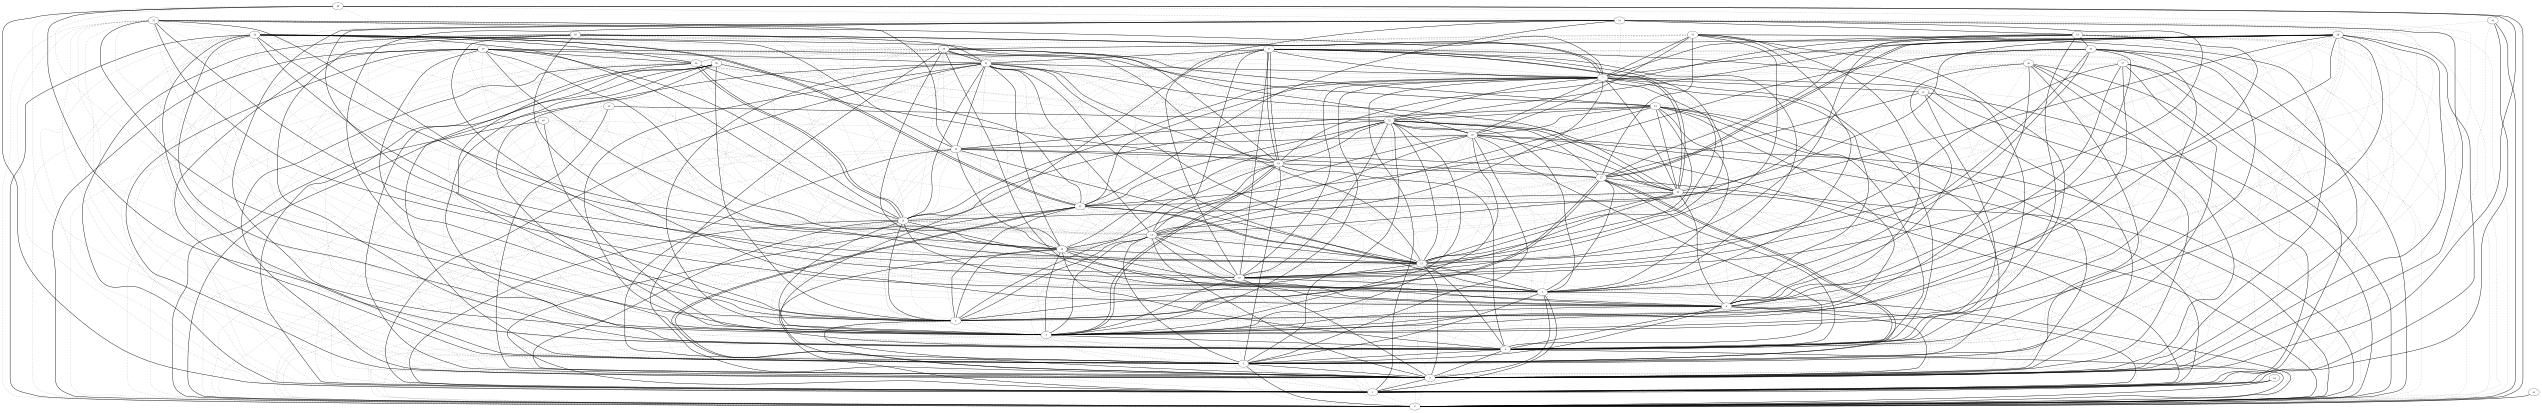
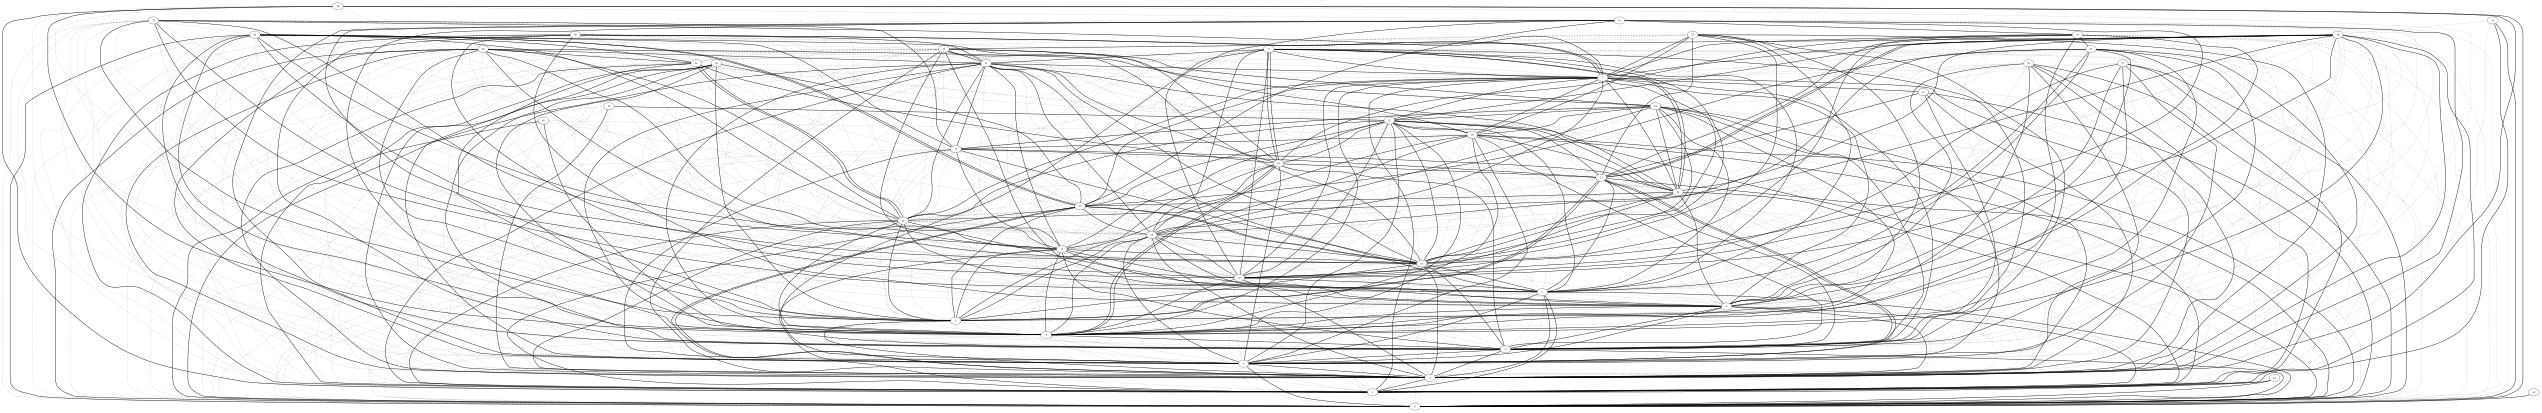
  graph {
    fontname="EB Garamond"
    node [fontname="EB Garamond"]
    edge [fontname="EB Garamond" style=dotted]
    1
    0
    2
    3
    4
    5
    6
    7
    41
    8
    9
    10
    11
    12
    13
    14
    15
    16
    17
    18
    19
    20
    21
    22
    23
    24
    25
    26
    27
    28
    29
    30
    31
    32
    33
    34
    35
    36
    37
    38
    39
    40
    42
    43
    44
    45
    1 -- 0
    2 -- 1 [style=bold]
    2 -- 0
    3 -- 1
    3 -- 0 [style=bold]
    3 -- 2 [style=bold]
    4 -- 1
    4 -- 0 [style=bold]
    4 -- 2 [style=bold]
    4 -- 3 [style=bold]
    5 -- 1
    5 -- 0
    5 -- 2
    5 -- 3
    5 -- 4 [style=bold]
    6 -- 1
    6 -- 0
    6 -- 2 [style=bold]
    6 -- 3
    6 -- 4
    6 -- 5
    7 -- 1 [style=bold]
    7 -- 0
    7 -- 2 [style=bold]
    7 -- 4 [style=bold]
    7 -- 5 [style=bold]
    7 -- 6
    7 -- 41 [style=bold]
    41 -- 1
    41 -- 0 [style=bold]
    41 -- 2 [style=bold]
    41 -- 4 [style=bold]
    41 -- 17 [style=bold]
    41 -- 23
    8 -- 1 [style=bold]
    8 -- 0
    8 -- 2 [style=bold]
    8 -- 3 [style=bold]
    8 -- 4 [style=bold]
    8 -- 5 [style=bold]
    8 -- 6
    8 -- 7 [style=bold]
    9 -- 1 [style=bold]
    9 -- 0 [style=bold]
    9 -- 2 [style=bold]
    9 -- 3 [style=bold]
    9 -- 4
    9 -- 5
    9 -- 6
    9 -- 7
    9 -- 8
    10 -- 1
    10 -- 0
    10 -- 2 [style=bold]
    10 -- 3
    10 -- 4
    10 -- 5 [style=bold]
    10 -- 6
    10 -- 7 [style=bold]
    10 -- 8
    10 -- 9 [style=bold]
    11 -- 1
    11 -- 0
    11 -- 2 [style=bold]
    11 -- 3
    11 -- 4 [style=bold]
    11 -- 5
    11 -- 6 [style=bold]
    11 -- 7 [style=bold]
    11 -- 8
    11 -- 9 [style=bold]
    11 -- 10
    12 -- 1 [style=bold]
    12 -- 0
    12 -- 3
    12 -- 4 [style=bold]
    12 -- 5 [style=bold]
    12 -- 6 [style=bold]
    12 -- 7
    12 -- 8 [style=bold]
    12 -- 9 [style=bold]
    12 -- 10
    12 -- 11 [style=bold]
    13 -- 1
    13 -- 0
    13 -- 2 [style=bold]
    13 -- 3 [style=bold]
    13 -- 4
    13 -- 5 [style=bold]
    13 -- 6 [style=bold]
    13 -- 7 [style=bold]
    13 -- 8 [style=bold]
    13 -- 9
    13 -- 10 [style=bold]
    13 -- 11 [style=bold]
    13 -- 12
    14 -- 1 [style=bold]
    14 -- 0
    14 -- 2 [style=bold]
    14 -- 3
    14 -- 4
    14 -- 5 [style=bold]
    14 -- 6 [style=bold]
    14 -- 7 [style=bold]
    14 -- 8 [style=bold]
    14 -- 9 [style=bold]
    14 -- 10
    14 -- 12
    14 -- 12
    14 -- 13
    15 -- 1 [style=bold]
    15 -- 0
    15 -- 2 [style=bold]
    15 -- 2 [style=bold]
    15 -- 4
    15 -- 5
    15 -- 6 [style=bold]
    15 -- 7 [style=bold]
    15 -- 9
    15 -- 10
    15 -- 11 [style=bold]
    15 -- 11 [style=bold]
    15 -- 12
-   15 -- 13
+   15 -- 13 [style=bold]
    15 -- 14
    16 -- 1 [style=bold]
    16 -- 0
    16 -- 2
    16 -- 3
    16 -- 4
    16 -- 5
    16 -- 7 [style=bold]
    16 -- 8 [style=bold]
    16 -- 8
    16 -- 9
    16 -- 10 [style=bold]
    16 -- 11 [style=bold]
    16 -- 12
    16 -- 13
    16 -- 14
    16 -- 15 [style=bold]
    17 -- 1
    17 -- 0 [style=bold]
    17 -- 2
    17 -- 3 [style=bold]
    17 -- 3 [style=bold]
    17 -- 4 [style=bold]
    17 -- 6 [style=bold]
    17 -- 6 [style=bold]
    17 -- 7
    17 -- 8
    17 -- 9 [style=bold]
    17 -- 10
    17 -- 11
    17 -- 13
    17 -- 14
    17 -- 15
    17 -- 16
    18 -- 1
    18 -- 0
    18 -- 2
    18 -- 3 [style=bold]
    18 -- 4 [style=bold]
    18 -- 5 [style=bold]
    18 -- 5 [style=bold]
    18 -- 6 [style=bold]
    18 -- 7
    18 -- 8
    18 -- 10
    18 -- 11
    18 -- 12
    18 -- 12
    18 -- 13 [style=bold]
    18 -- 14
    18 -- 16
    18 -- 17 [style=bold]
    19 -- 1
    19 -- 0
    19 -- 2
    19 -- 3 [style=bold]
    19 -- 4
    19 -- 5
    19 -- 6
    19 -- 7
    19 -- 8
    19 -- 9
    19 -- 11 [style=bold]
    19 -- 12 [style=bold]
    19 -- 13
    19 -- 14
    19 -- 15
    19 -- 15
    19 -- 16 [style=bold]
    19 -- 17 [style=bold]
    19 -- 18
    20 -- 1 [style=bold]
    20 -- 0 [style=bold]
    20 -- 2
    20 -- 3 [style=bold]
    20 -- 4 [style=bold]
    20 -- 5 [style=bold]
    20 -- 6
    20 -- 7 [style=bold]
    20 -- 8
    20 -- 9
    20 -- 10
    20 -- 11
    20 -- 12 [style=bold]
    20 -- 13 [style=bold]
    20 -- 14
    20 -- 15
    20 -- 16 [style=bold]
    20 -- 17
    20 -- 18
    20 -- 19 [style=bold]
    21 -- 1 [style=bold]
    21 -- 0 [style=bold]
    21 -- 2
    21 -- 3
    21 -- 4 [style=bold]
    21 -- 5 [style=bold]
    21 -- 6
    21 -- 7 [style=bold]
    21 -- 8
    21 -- 9 [style=bold]
    21 -- 9
    21 -- 11 [style=bold]
    21 -- 12 [style=bold]
    21 -- 13 [style=bold]
    21 -- 14 [style=bold]
    21 -- 15
    21 -- 16 [style=bold]
    21 -- 17
    21 -- 18 [style=bold]
    21 -- 19 [style=bold]
    22 -- 1
    22 -- 0 [style=bold]
    22 -- 2
    22 -- 3 [style=bold]
    22 -- 4
    22 -- 5 [style=bold]
    22 -- 6
    22 -- 7 [style=bold]
    22 -- 8
    22 -- 9 [style=bold]
    22 -- 10
    22 -- 10 [style=bold]
    22 -- 10
    22 -- 11 [style=bold]
    22 -- 12 [style=bold]
    22 -- 13
    22 -- 14 [style=bold]
    22 -- 15 [style=bold]
    22 -- 16 [style=bold]
    22 -- 17 [style=bold]
    22 -- 18 [style=bold]
    22 -- 20 [style=bold]
    23 -- 1
    23 -- 0
    23 -- 2 [style=bold]
    23 -- 3 [style=bold]
    23 -- 4 [style=bold]
    23 -- 5 [style=bold]
    23 -- 6
    23 -- 7
    23 -- 8
    23 -- 9 [style=bold]
    23 -- 11 [style=bold]
    23 -- 12
    23 -- 13 [style=bold]
    23 -- 16 [style=bold]
    23 -- 18
    23 -- 19
    23 -- 19 [style=bold]
    23 -- 20 [style=bold]
    23 -- 22 [style=bold]
    24 -- 1
    24 -- 0
    24 -- 2 [style=bold]
    24 -- 3
    24 -- 6 [style=bold]
    24 -- 7
    24 -- 8
    24 -- 9
    24 -- 10
    24 -- 12
    24 -- 13
    24 -- 14 [style=bold]
    24 -- 14 [style=bold]
    24 -- 18 [style=bold]
    24 -- 19
    24 -- 20
    24 -- 22
    25 -- 1
    25 -- 0
    25 -- 2 [style=bold]
    25 -- 3
    25 -- 5
    25 -- 6
    25 -- 7
    25 -- 8 [style=bold]
    25 -- 9
    25 -- 10
    25 -- 10
    25 -- 11
    25 -- 11 [style=bold]
    25 -- 12 [style=bold]
    25 -- 13
    25 -- 14
    25 -- 15
    25 -- 19
    25 -- 20 [style=bold]
    25 -- 21 [style=bold]
    25 -- 23
    25 -- 23 [style=bold]
    25 -- 24
    26 -- 1
    26 -- 0 [style=bold]
    26 -- 2
    26 -- 4
    26 -- 4
    26 -- 4 [style=bold]
    26 -- 5
    26 -- 5 [style=bold]
    26 -- 6
    26 -- 7
    26 -- 9
    26 -- 11 [style=bold]
    26 -- 12 [style=bold]
    26 -- 13
    26 -- 14 [style=bold]
    26 -- 15 [style=bold]
    26 -- 15 [style=bold]
    26 -- 18 [style=bold]
    26 -- 19 [style=bold]
    26 -- 24
    26 -- 24 [style=bold]
    26 -- 25
    27 -- 1
    27 -- 0
    27 -- 2
    27 -- 3
    27 -- 3 [style=bold]
    27 -- 4 [style=bold]
    27 -- 5
    27 -- 6
    27 -- 7 [style=bold]
    27 -- 8
    27 -- 9 [style=bold]
    27 -- 10
    27 -- 10 [style=bold]
    27 -- 11 [style=bold]
    27 -- 12
    27 -- 13 [style=bold]
    27 -- 14
    27 -- 16 [style=bold]
    27 -- 16 [style=bold]
    27 -- 18 [style=bold]
    27 -- 18 [style=bold]
    27 -- 21 [style=bold]
    28 -- 1 [style=bold]
    28 -- 0
    28 -- 2 [style=bold]
    28 -- 3
    28 -- 4
    28 -- 5 [style=bold]
    28 -- 6
    28 -- 7 [style=bold]
    28 -- 8
    28 -- 8
    28 -- 9
    28 -- 10 [style=bold]
    28 -- 12
    28 -- 13
    28 -- 14 [style=bold]
    28 -- 16 [style=bold]
    28 -- 17 [style=bold]
    28 -- 17 [style=bold]
    28 -- 22 [style=bold]
    28 -- 24
    28 -- 25 [style=bold]
    29 -- 1
    29 -- 0 [style=bold]
    29 -- 2 [style=bold]
    29 -- 3 [style=bold]
    29 -- 4
    29 -- 5
    29 -- 6 [style=bold]
    29 -- 8
    29 -- 9
    29 -- 10
    29 -- 11
    29 -- 11 [style=bold]
    29 -- 12 [style=bold]
    29 -- 13
    29 -- 14 [style=bold]
    29 -- 16
    29 -- 21 [style=bold]
    29 -- 23 [style=bold]
    29 -- 23
    29 -- 24 [style=bold]
    30 -- 1 [style=bold]
    30 -- 0
    30 -- 2
    30 -- 3
    30 -- 4 [style=bold]
    30 -- 5
    30 -- 6
    30 -- 7 [style=bold]
    30 -- 7 [style=bold]
    30 -- 8 [style=bold]
    30 -- 9
    30 -- 10 [style=bold]
    30 -- 11
    30 -- 12
    30 -- 13
    30 -- 14
    30 -- 18
    30 -- 21 [style=bold]
    30 -- 21
    30 -- 24
    30 -- 29
    31 -- 1
    31 -- 0
    31 -- 2
    31 -- 3
    31 -- 4
    31 -- 5
    31 -- 6 [style=bold]
    31 -- 7 [style=bold]
    31 -- 8
    31 -- 9 [style=bold]
    31 -- 10 [style=bold]
    31 -- 11
    31 -- 12 [style=bold]
    31 -- 13
    31 -- 14
    31 -- 15
    31 -- 19 [style=bold]
    31 -- 24
    31 -- 26
    32 -- 1
    32 -- 0
    32 -- 2 [style=bold]
    32 -- 3
    32 -- 4 [style=bold]
    32 -- 5 [style=bold]
    32 -- 6
    32 -- 7
    32 -- 8 [style=bold]
    32 -- 9 [style=bold]
    32 -- 10 [style=bold]
    32 -- 11
    32 -- 12
    32 -- 13 [style=bold]
    32 -- 15 [style=bold]
    32 -- 21
    32 -- 24
    33 -- 1
    33 -- 0
    33 -- 2
    33 -- 3
    33 -- 4
    33 -- 5 [style=bold]
    33 -- 6
    33 -- 7 [style=bold]
    33 -- 8 [style=bold]
    33 -- 9
    33 -- 10 [style=bold]
    33 -- 11
    33 -- 17
    33 -- 17 [style=bold]
    33 -- 18 [style=bold]
    33 -- 23
    33 -- 32 [style=bold]
    34 -- 1
    34 -- 0
    34 -- 2 [style=bold]
    34 -- 3 [style=bold]
    34 -- 4
    34 -- 5 [style=bold]
    34 -- 6 [style=bold]
    34 -- 7
    34 -- 8
    34 -- 9
    34 -- 10 [style=bold]
    34 -- 11 [style=bold]
    34 -- 15 [style=bold]
    34 -- 33 [style=bold]
    35 -- 1
    35 -- 0
    35 -- 2 [style=bold]
    35 -- 4 [style=bold]
    35 -- 5
    35 -- 6
    35 -- 7 [style=bold]
    35 -- 8 [style=bold]
    35 -- 9 [style=bold]
    35 -- 11 [style=bold]
    35 -- 17 [style=bold]
    35 -- 20 [style=bold]
    35 -- 27
    36 -- 1 [style=bold]
    36 -- 0 [style=bold]
    36 -- 2 [style=bold]
    36 -- 3 [style=bold]
    36 -- 3
    36 -- 4
    36 -- 5 [style=bold]
    36 -- 6
    36 -- 7
    36 -- 8 [style=bold]
    36 -- 9
    36 -- 16
    37 -- 1 [style=bold]
    37 -- 0 [style=bold]
    37 -- 2
    37 -- 3 [style=bold]
    37 -- 4
    37 -- 5
    37 -- 6 [style=bold]
    37 -- 7
    37 -- 8 [style=bold]
    37 -- 9
    37 -- 10 [style=bold]
    37 -- 16
    38 -- 1 [style=bold]
    38 -- 0
    38 -- 2 [style=bold]
    38 -- 3 [style=bold]
    38 -- 4 [style=bold]
    38 -- 5 [style=bold]
    38 -- 6 [style=bold]
    38 -- 7
    38 -- 8
    38 -- 12
    38 -- 15 [style=bold]
    38 -- 17
    39 -- 1 [style=bold]
    39 -- 0 [style=bold]
    39 -- 2 [style=bold]
    39 -- 3
    39 -- 4
    39 -- 5 [style=bold]
    39 -- 6
    39 -- 14
    39 -- 34
    40 -- 1
    40 -- 0 [style=bold]
    40 -- 2
    40 -- 3
    40 -- 4
    40 -- 5 [style=bold]
    40 -- 6
    40 -- 15
    40 -- 20
    42 -- 1
    42 -- 0
    42 -- 2 [style=bold]
    42 -- 3
    42 -- 22 [style=bold]
    43 -- 1 [style=bold]
    43 -- 0 [style=bold]
    43 -- 2
    43 -- 28
    44 -- 1 [style=bold]
    44 -- 0 [style=bold]
    45 -- 0 [style=bold]
  }
